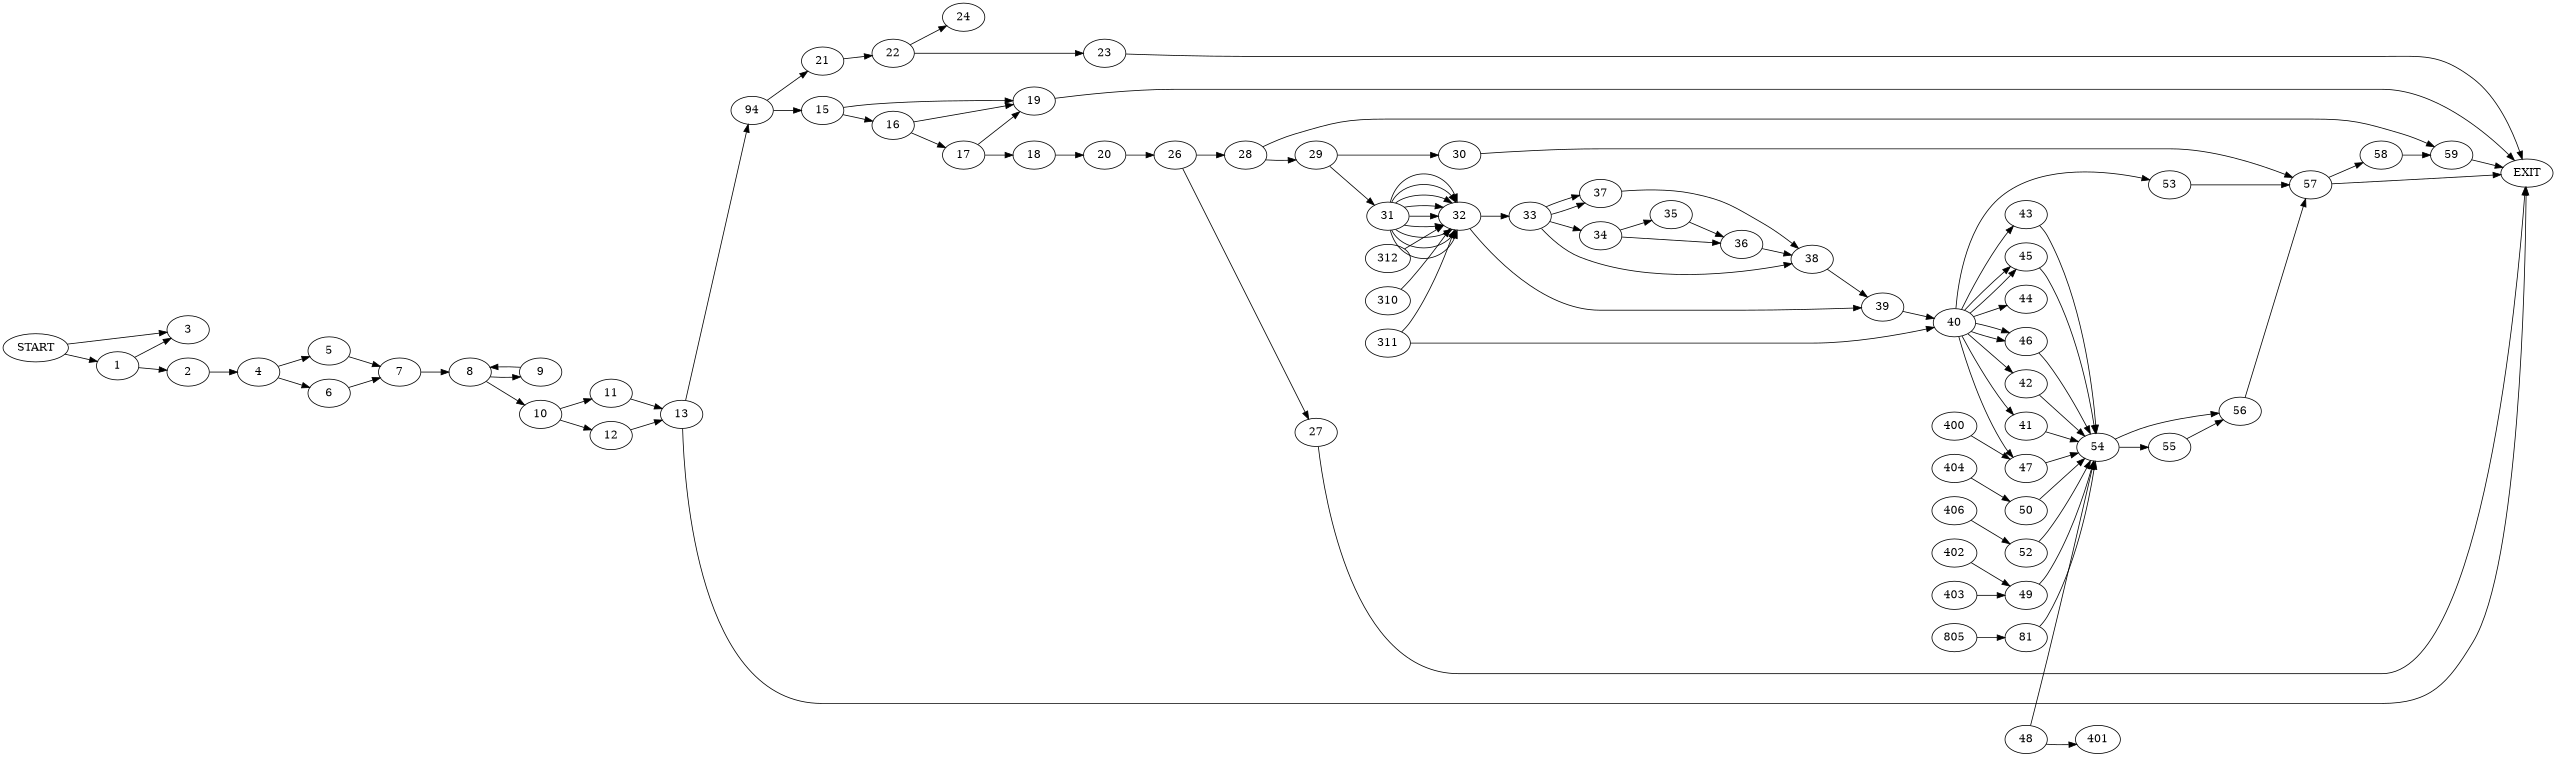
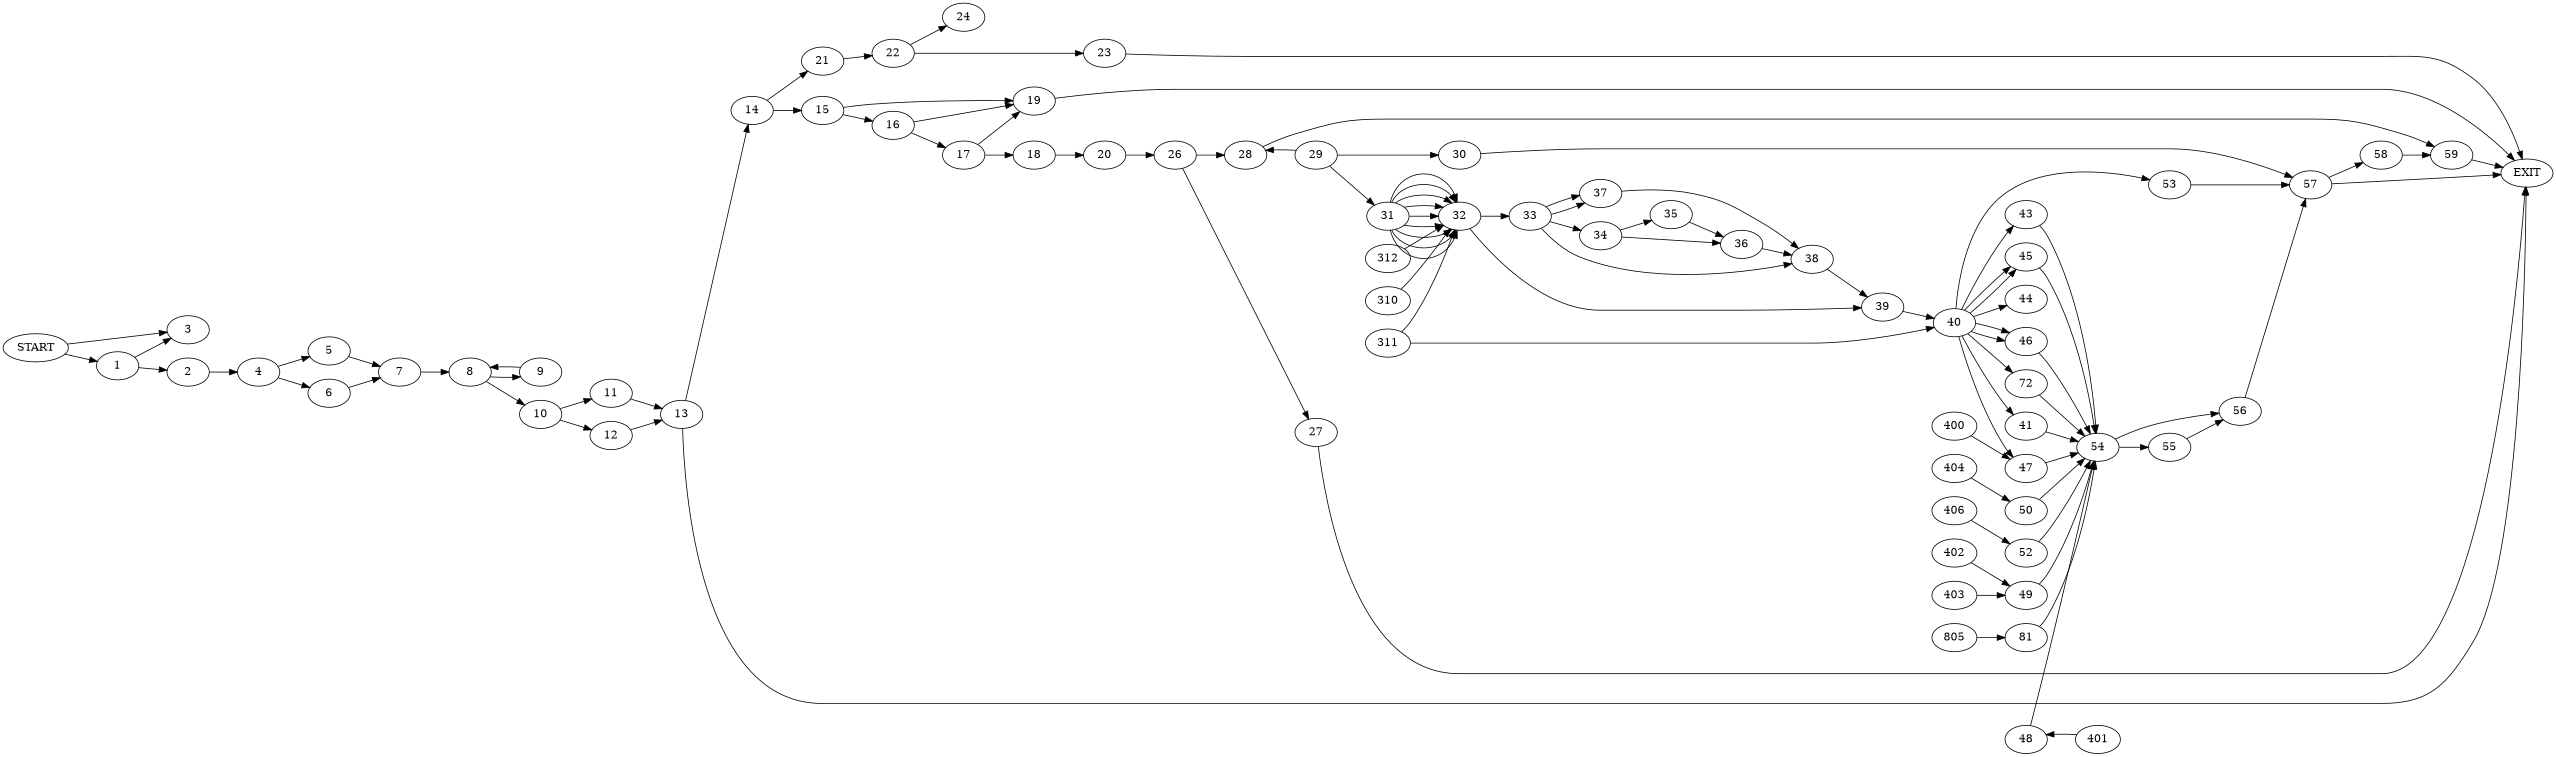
  digraph {
    rankdir=LR
    n1 [label=START]
    1
    3
    2
    4
    5
    6
    7
    8
    9
    10
    11
    12
    13
-   14 [label=94]
+   14
    n16 [label=EXIT]
    15
    21
    16
    19
    22
    17
    18
    20
    26
    27
    28
    23
    24
    29
    59
    30
    31
    57
    32
    58
    33
    39
    40
    41
-   42
+   42 [label=72]
    43
    44
    45
    46
    47
    53
    34
    37
    38
    35
    36
    54
    55
    56
    48
    49
    50
    n59 [label=81]
    52
    310
    311
    312
    400
    401
    402
    403
    404
    n69 [label=805]
    406
    n1 -> 1
    n1 -> 3
    1 -> 3
    1 -> 2
    2 -> 4
    4 -> 5
    4 -> 6
    5 -> 7
    6 -> 7
    7 -> 8
    8 -> 9
    8 -> 10
    9 -> 8
    10 -> 11
    10 -> 12
    11 -> 13
    12 -> 13
    13 -> 14
    13 -> n16
    14 -> 15
    14 -> 21
    15 -> 16
    15 -> 19
    21 -> 22
    16 -> 19
    16 -> 17
    19 -> n16
    22 -> 23
    22 -> 24
    17 -> 19
    17 -> 18
    18 -> 20
    20 -> 26
    26 -> 27
    26 -> 28
    27 -> n16
-   28 -> 29
+   29 -> 28
    28 -> 59
    23 -> n16
    29 -> 30
    29 -> 31
    59 -> n16
    30 -> 57
    31 -> 32
    31 -> 32 [tailport=s2]
    31 -> 32 [tailport=s3]
    31 -> 32 [tailport=s4]
    31 -> 32 [tailport=s5]
    31 -> 32 [tailport=s6]
    31 -> 32 [tailport=s7]
    31 -> 32 [tailport=s8]
    31 -> 32 [tailport=s9]
    57 -> n16
    57 -> 58
    32 -> 33
    32 -> 39
    58 -> 59
    33 -> 34
    33 -> 37 [tailport=s2]
    33 -> 37 [tailport=s3]
    33 -> 38
    39 -> 40
    40 -> 41
    40 -> 42 [tailport=s2]
    40 -> 43 [tailport=s3]
    40 -> 44 [tailport=s4]
    40 -> 45 [tailport=s5]
    40 -> 45 [tailport=s6]
    40 -> 46 [tailport=s7]
    40 -> 46 [tailport=s8]
    40 -> 47 [tailport=s9]
    40 -> 53
    41 -> 54
    42 -> 54
    43 -> 54
    45 -> 54
    46 -> 54
    47 -> 54
    53 -> 57
    34 -> 35
    34 -> 36
    37 -> 38
    38 -> 39
    35 -> 36
    36 -> 38
    54 -> 55
    54 -> 56
    55 -> 56
    56 -> 57
    48 -> 54
    49 -> 54
    50 -> 54
    n59 -> 54
    52 -> 54
    310 -> 32
    311 -> 32
    311 -> 40
    312 -> 32
    400 -> 47
-   48 -> 401
+   401 -> 48
    402 -> 49
    403 -> 49
    404 -> 50
    n69 -> n59
    406 -> 52
  }
